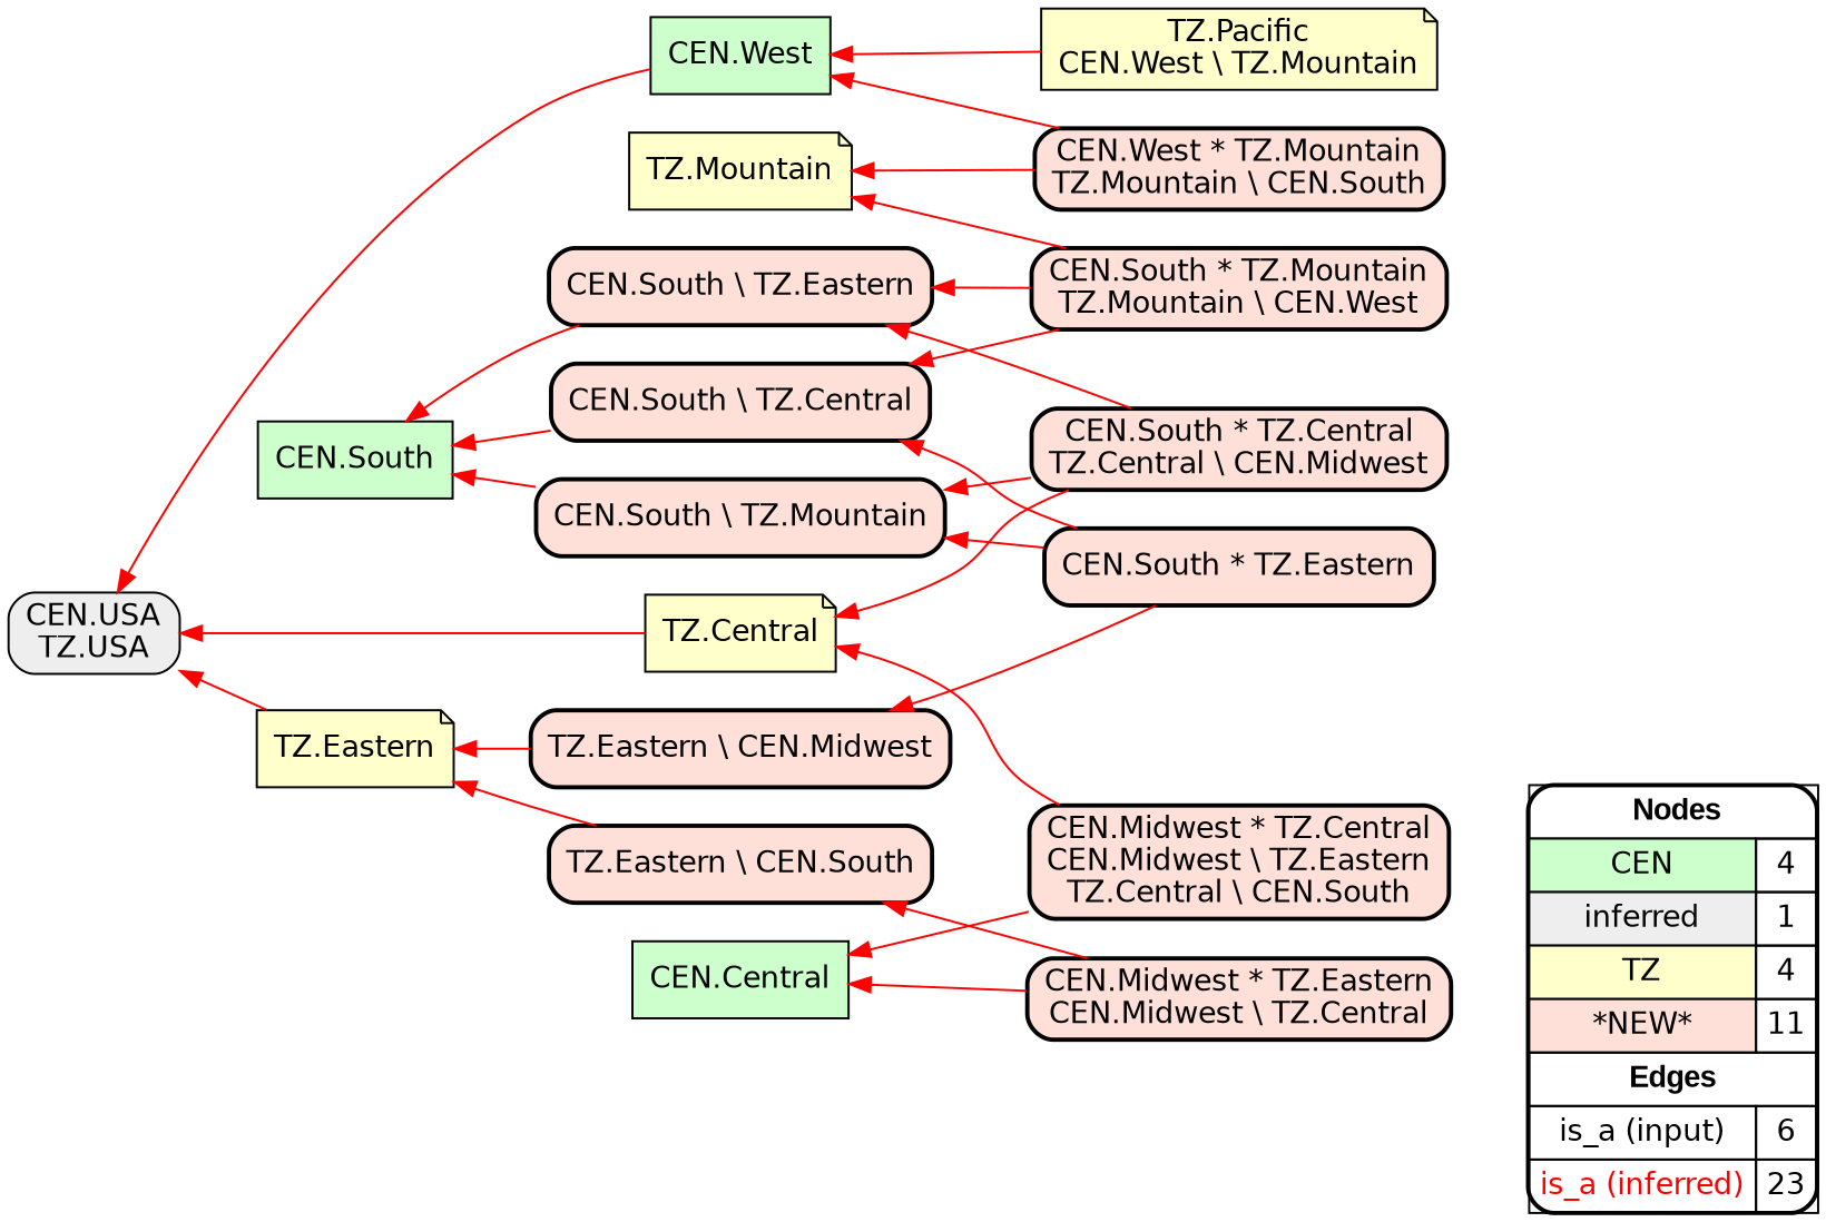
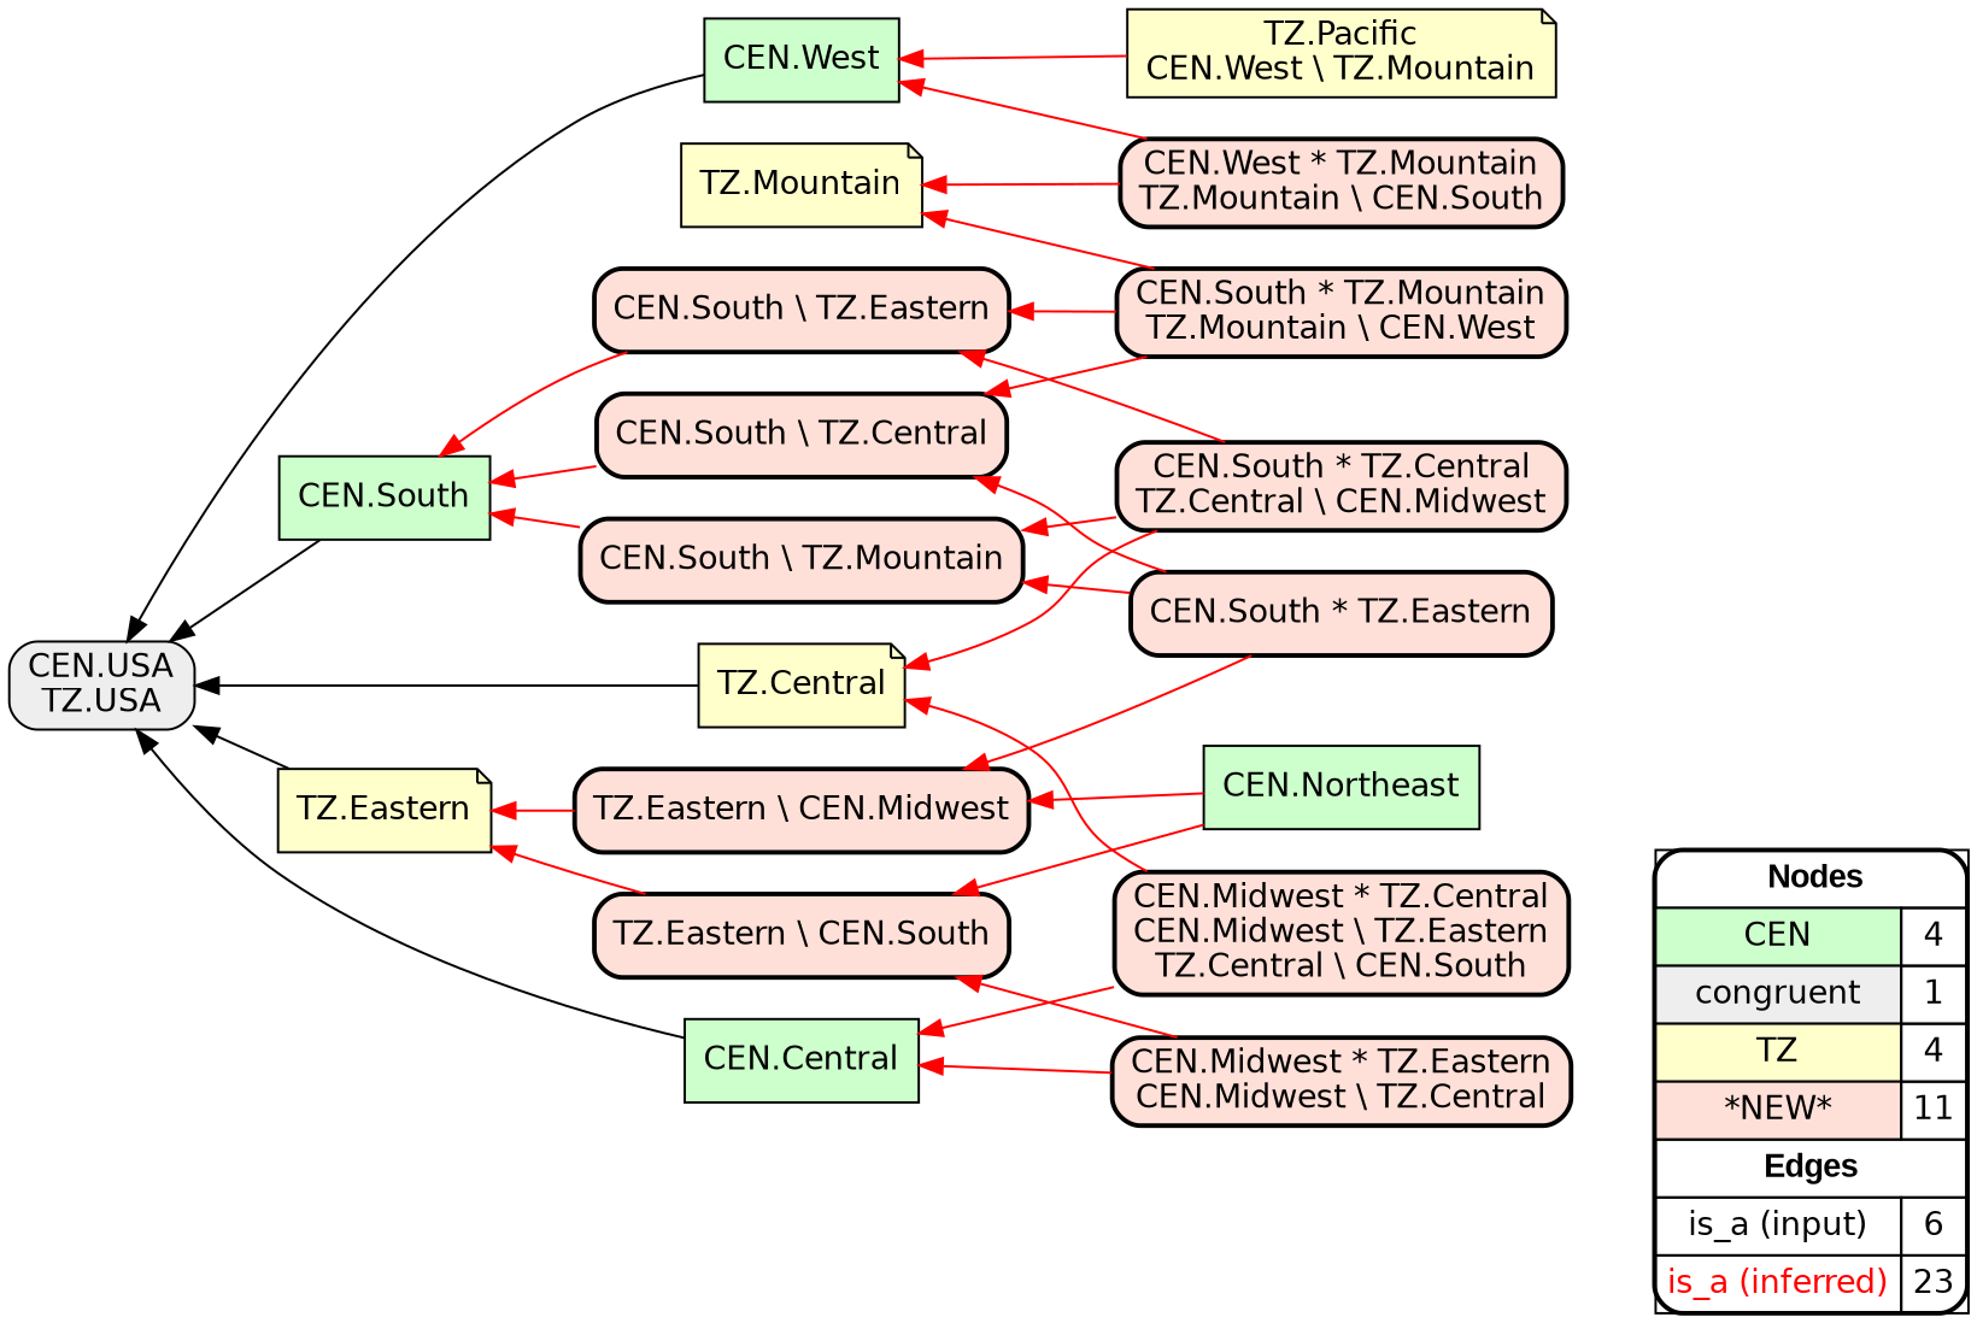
  digraph {
    rankdir=RL
    node [fillcolor="#FFE0D8" fontname=helvetica shape=box style="filled,rounded,bold"]
    edge [arrowhead=normal color="#FF0000" constraint=true penwidth=1 style=solid]
-   n1 [fillcolor=white label=<   <TABLE BORDER="0" CELLBORDER="1" CELLSPACING="0" CELLPADDING="4">  <TR> <TD COLSPAN="2"><font face="Arial Black"> Nodes</font></TD> </TR>  <TR>   <TD bgcolor="#CCFFCC" fontname="helvetica">CEN</TD>   <TD>4</TD>   </TR>  <TR>   <TD bgcolor="#EEEEEE" fontname="helvetica">inferred</TD>   <TD>1</TD>   </TR>  <TR>   <TD bgcolor="#FFFFCC" fontname="helvetica">TZ</TD>   <TD>4</TD>   </TR>  <TR>   <TD bgcolor="#FFE0D8" fontname="helvetica">*NEW*</TD>   <TD>11</TD>   </TR>  <TR> <TD COLSPAN="2"><font face = "Arial Black"> Edges </font></TD> </TR>  <TR>   <TD><font color ="#000000">is_a (input)</font></TD><TD>6</TD> </TR> <TR>   <TD><font color ="#FF0000">is_a (inferred)</font></TD><TD>23</TD> </TR> </TABLE>   > margin=0]
+   n1 [fillcolor=white label=<   <TABLE BORDER="0" CELLBORDER="1" CELLSPACING="0" CELLPADDING="4">  <TR> <TD COLSPAN="2"><font face="Arial Black"> Nodes</font></TD> </TR>  <TR>   <TD bgcolor="#CCFFCC" fontname="helvetica">CEN</TD>   <TD>4</TD>   </TR>  <TR>   <TD bgcolor="#EEEEEE" fontname="helvetica">congruent</TD>   <TD>1</TD>   </TR>  <TR>   <TD bgcolor="#FFFFCC" fontname="helvetica">TZ</TD>   <TD>4</TD>   </TR>  <TR>   <TD bgcolor="#FFE0D8" fontname="helvetica">*NEW*</TD>   <TD>11</TD>   </TR>  <TR> <TD COLSPAN="2"><font face = "Arial Black"> Edges </font></TD> </TR>  <TR>   <TD><font color ="#000000">is_a (input)</font></TD><TD>6</TD> </TR> <TR>   <TD><font color ="#FF0000">is_a (inferred)</font></TD><TD>23</TD> </TR> </TABLE>   > margin=0]
    n2 [fillcolor="#CCFFCC" label="CEN.Central" style=filled]
    "CEN.USA\nTZ.USA" [fillcolor="#EEEEEE" style="filled,rounded"]
    "CEN.West" [fillcolor="#CCFFCC" style=filled]
+   "CEN.Northeast" [fillcolor="#CCFFCC" style=filled]
    "TZ.Eastern \\ CEN.Midwest"
    "TZ.Eastern \\ CEN.South"
    "TZ.Eastern" [fillcolor="#FFFFCC" shape=note style=filled]
    "CEN.South" [fillcolor="#CCFFCC" style=filled]
    "TZ.Central" [fillcolor="#FFFFCC" shape=note style=filled]
    "TZ.Mountain" [fillcolor="#FFFFCC" shape=note style=filled]
    "TZ.Pacific\nCEN.West \\ TZ.Mountain" [fillcolor="#FFFFCC" shape=note style=filled]
    "CEN.Midwest * TZ.Eastern\nCEN.Midwest \\ TZ.Central"
    "CEN.South * TZ.Mountain\nTZ.Mountain \\ CEN.West"
    "CEN.South \\ TZ.Central"
    "CEN.South \\ TZ.Eastern"
    "CEN.South \\ TZ.Mountain"
    "CEN.South * TZ.Eastern"
    "CEN.Midwest * TZ.Central\nCEN.Midwest \\ TZ.Eastern\nTZ.Central \\ CEN.South"
    "CEN.South * TZ.Central\nTZ.Central \\ CEN.Midwest"
    "CEN.West * TZ.Mountain\nTZ.Mountain \\ CEN.South"
    subgraph sub_1 {
      rank=source
      n1
    }
-   "CEN.West" -> "CEN.USA\nTZ.USA"
+   n2 -> "CEN.USA\nTZ.USA" [color="#000000"]
+   "CEN.West" -> "CEN.USA\nTZ.USA" [color="#000000"]
+   "CEN.Northeast" -> "TZ.Eastern \\ CEN.Midwest"
+   "CEN.Northeast" -> "TZ.Eastern \\ CEN.South"
    "TZ.Eastern \\ CEN.Midwest" -> "TZ.Eastern"
    "TZ.Eastern \\ CEN.South" -> "TZ.Eastern"
-   "TZ.Eastern" -> "CEN.USA\nTZ.USA"
-   "TZ.Central" -> "CEN.USA\nTZ.USA"
+   "TZ.Eastern" -> "CEN.USA\nTZ.USA" [color="#000000"]
+   "CEN.South" -> "CEN.USA\nTZ.USA" [color="#000000"]
+   "TZ.Central" -> "CEN.USA\nTZ.USA" [color="#000000"]
    "TZ.Pacific\nCEN.West \\ TZ.Mountain" -> "CEN.West"
    "CEN.Midwest * TZ.Eastern\nCEN.Midwest \\ TZ.Central" -> n2
    "CEN.Midwest * TZ.Eastern\nCEN.Midwest \\ TZ.Central" -> "TZ.Eastern \\ CEN.South"
    "CEN.South * TZ.Mountain\nTZ.Mountain \\ CEN.West" -> "TZ.Mountain"
    "CEN.South * TZ.Mountain\nTZ.Mountain \\ CEN.West" -> "CEN.South \\ TZ.Central"
    "CEN.South * TZ.Mountain\nTZ.Mountain \\ CEN.West" -> "CEN.South \\ TZ.Eastern"
    "CEN.South \\ TZ.Central" -> "CEN.South"
    "CEN.South \\ TZ.Eastern" -> "CEN.South"
    "CEN.South \\ TZ.Mountain" -> "CEN.South"
    "CEN.South * TZ.Eastern" -> "TZ.Eastern \\ CEN.Midwest"
    "CEN.South * TZ.Eastern" -> "CEN.South \\ TZ.Central"
    "CEN.South * TZ.Eastern" -> "CEN.South \\ TZ.Mountain"
    "CEN.Midwest * TZ.Central\nCEN.Midwest \\ TZ.Eastern\nTZ.Central \\ CEN.South" -> n2
    "CEN.Midwest * TZ.Central\nCEN.Midwest \\ TZ.Eastern\nTZ.Central \\ CEN.South" -> "TZ.Central"
    "CEN.South * TZ.Central\nTZ.Central \\ CEN.Midwest" -> "TZ.Central"
    "CEN.South * TZ.Central\nTZ.Central \\ CEN.Midwest" -> "CEN.South \\ TZ.Eastern"
    "CEN.South * TZ.Central\nTZ.Central \\ CEN.Midwest" -> "CEN.South \\ TZ.Mountain"
    "CEN.West * TZ.Mountain\nTZ.Mountain \\ CEN.South" -> "CEN.West"
    "CEN.West * TZ.Mountain\nTZ.Mountain \\ CEN.South" -> "TZ.Mountain"
  }
